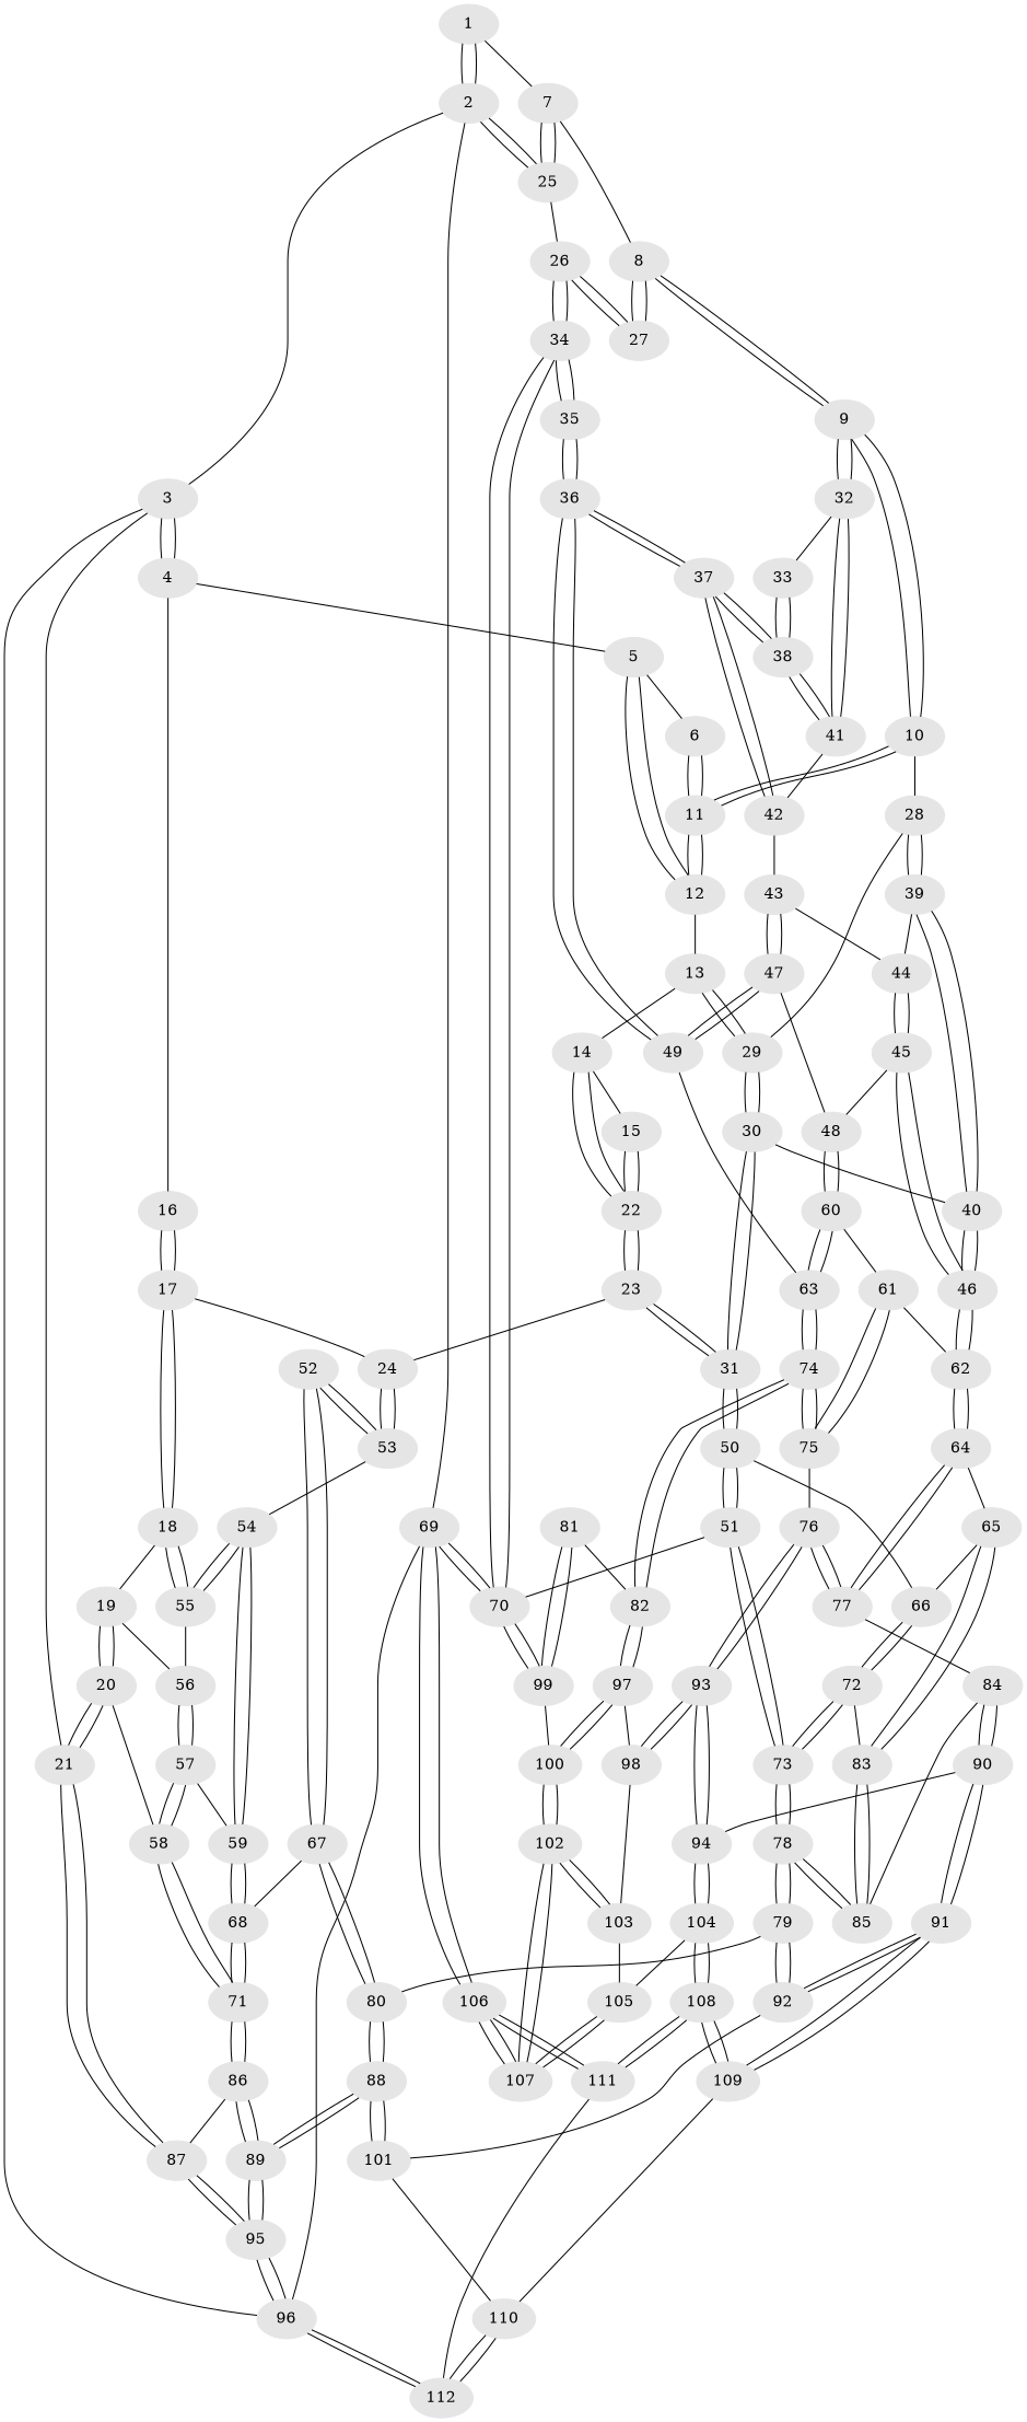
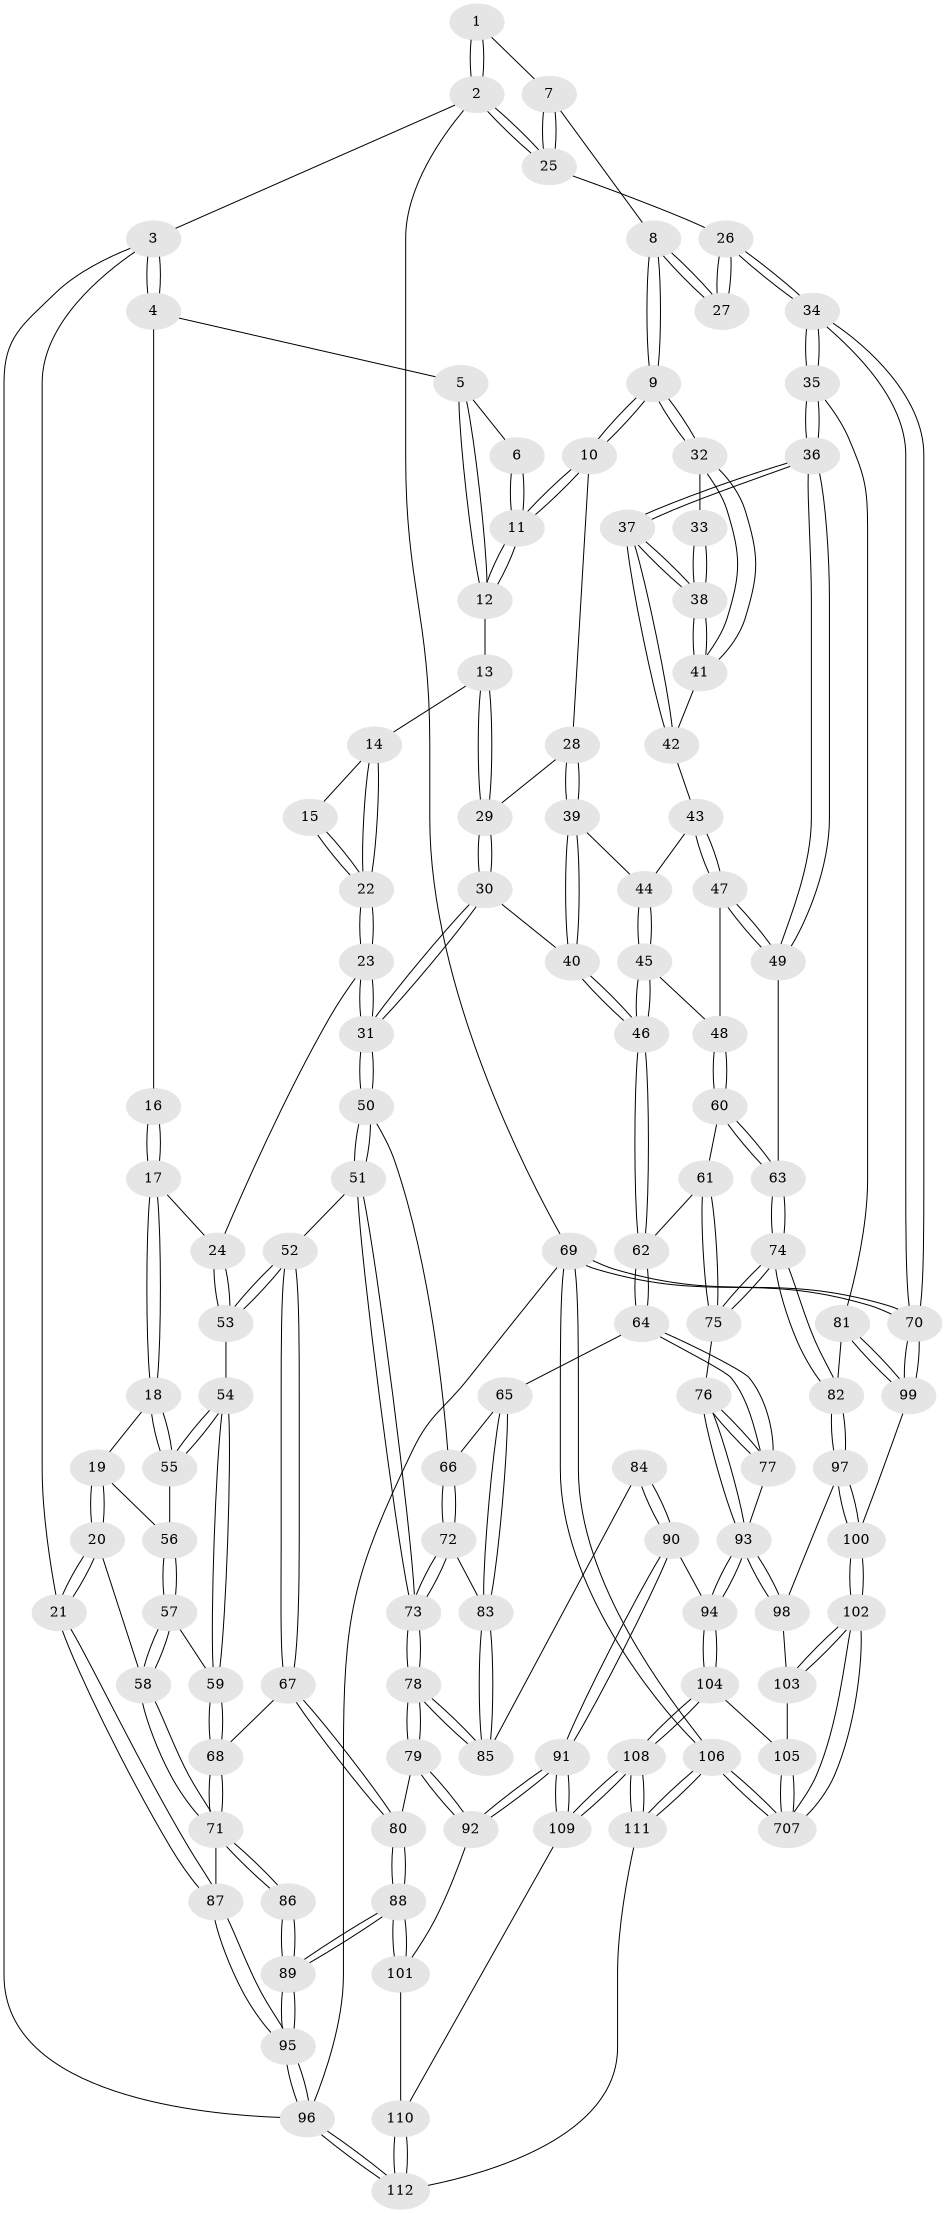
  graph {
    node [color=gray90 style=filled]
    1
    2
    7
    3
    25
    69
    8
    4
    21
    96
    26
    70
    106
    5
    16
    87
    112
    6
    12
    17
    11
    13
    9
    27
    10
    32
    28
    33
    41
    29
    39
    14
    15
    22
    30
    23
    18
    24
    19
    55
    53
    20
    56
    58
    57
    71
    95
    31
    50
    54
    34
    35
    40
    44
    46
    51
    66
    38
    42
    36
    81
    99
    37
    49
    82
    63
    43
    45
    62
    47
    48
    60
    64
    61
    74
    52
    73
    72
    67
    78
    68
    80
    59
    86
    75
    76
    65
    77
    83
    84
    85
    88
-   107
+   107 [label=707]
    111
    100
    89
    79
    97
    93
    94
    98
    90
    92
    101
    91
    110
    109
    104
    103
    105
    108
    102
    1 -- 2
    1 -- 2
    1 -- 7
    2 -- 3
    2 -- 25
    2 -- 25
    2 -- 69
    7 -- 25
    7 -- 25
    7 -- 8
    3 -- 4
    3 -- 4
    3 -- 21
    3 -- 96
    25 -- 26
    69 -- 96
    69 -- 70
    69 -- 70
    69 -- 106
    69 -- 106
    8 -- 9
    8 -- 9
    8 -- 27
    8 -- 27
    4 -- 5
    4 -- 16
    21 -- 87
    21 -- 87
    96 -- 112
    96 -- 112
    26 -- 27
    26 -- 27
    26 -- 34
    26 -- 34
    70 -- 99
    70 -- 99
    106 -- 107
    106 -- 107
    106 -- 111
    106 -- 111
    5 -- 6
    5 -- 12
    5 -- 12
    16 -- 17
    16 -- 17
    87 -- 95
    87 -- 95
    6 -- 11
    6 -- 11
    12 -- 13
    17 -- 18
    17 -- 18
    17 -- 24
    11 -- 12
    11 -- 12
    13 -- 29
    13 -- 29
    13 -- 14
    9 -- 10
    9 -- 10
    9 -- 32
    9 -- 32
    10 -- 11
    10 -- 11
    10 -- 28
    32 -- 33
    32 -- 41
    32 -- 41
    28 -- 29
    28 -- 39
    28 -- 39
    33 -- 38
    33 -- 38
    41 -- 42
    29 -- 30
    29 -- 30
    39 -- 40
    39 -- 40
    39 -- 44
    14 -- 15
    14 -- 22
    14 -- 22
    15 -- 22
    15 -- 22
    22 -- 23
    22 -- 23
    30 -- 31
    30 -- 31
    30 -- 40
    23 -- 24
    23 -- 31
    23 -- 31
    18 -- 19
    18 -- 55
    18 -- 55
    24 -- 53
    24 -- 53
    19 -- 20
    19 -- 20
    19 -- 56
    55 -- 56
    53 -- 54
    20 -- 21
    20 -- 21
    20 -- 58
    56 -- 57
    56 -- 57
    58 -- 71
    58 -- 71
    57 -- 58
    57 -- 58
    57 -- 59
    71 -- 86
    71 -- 86
    95 -- 96
    95 -- 96
    31 -- 50
    31 -- 50
    50 -- 51
    50 -- 51
    50 -- 66
    54 -- 55
    54 -- 55
    54 -- 59
    54 -- 59
    34 -- 70
    34 -- 70
    34 -- 35
    34 -- 35
    35 -- 36
    35 -- 36
+   35 -- 81
    40 -- 46
    40 -- 46
    44 -- 45
    44 -- 45
    46 -- 62
    46 -- 62
-   51 -- 70
+   51 -- 52
    51 -- 73
    51 -- 73
    66 -- 72
    66 -- 72
    38 -- 41
    38 -- 41
    42 -- 43
    36 -- 37
    36 -- 37
    36 -- 49
    36 -- 49
    81 -- 99
    81 -- 99
    81 -- 82
    99 -- 100
    37 -- 38
    37 -- 38
    37 -- 42
    37 -- 42
    49 -- 63
    82 -- 97
    82 -- 97
    63 -- 74
    63 -- 74
    43 -- 44
    43 -- 47
    43 -- 47
    45 -- 46
    45 -- 46
    45 -- 48
    62 -- 64
    62 -- 64
    47 -- 49
    47 -- 49
    47 -- 48
    48 -- 60
    48 -- 60
    60 -- 63
    60 -- 63
    60 -- 61
    64 -- 65
    64 -- 77
    64 -- 77
    61 -- 62
    61 -- 75
    61 -- 75
    74 -- 82
    74 -- 82
    74 -- 75
    74 -- 75
    52 -- 53
    52 -- 53
    52 -- 67
    52 -- 67
    73 -- 78
    73 -- 78
    72 -- 73
    72 -- 73
    72 -- 83
    67 -- 68
    67 -- 80
    67 -- 80
    78 -- 85
    78 -- 85
    78 -- 79
    78 -- 79
    68 -- 71
    68 -- 71
    80 -- 88
    80 -- 88
    59 -- 68
    59 -- 68
-   86 -- 87
+   71 -- 87
    86 -- 89
    86 -- 89
    75 -- 76
    76 -- 77
    76 -- 77
    76 -- 93
    76 -- 93
    65 -- 66
    65 -- 83
    65 -- 83
-   77 -- 84
+   77 -- 93
    83 -- 85
    83 -- 85
    84 -- 85
    84 -- 90
    84 -- 90
    88 -- 89
    88 -- 89
    88 -- 101
    88 -- 101
    111 -- 112
    100 -- 102
    100 -- 102
    89 -- 95
    89 -- 95
    79 -- 80
    79 -- 92
    79 -- 92
    97 -- 100
    97 -- 100
    97 -- 98
    93 -- 94
    93 -- 94
    93 -- 98
    93 -- 98
    94 -- 104
    94 -- 104
    98 -- 103
    90 -- 94
    90 -- 91
    90 -- 91
    92 -- 101
    101 -- 110
    91 -- 92
    91 -- 92
    91 -- 109
    91 -- 109
    110 -- 112
    110 -- 112
    109 -- 110
    104 -- 105
    104 -- 108
    104 -- 108
    103 -- 105
    105 -- 107
    105 -- 107
    108 -- 111
    108 -- 111
    108 -- 109
    108 -- 109
    102 -- 107
    102 -- 107
    102 -- 103
    102 -- 103
  }
